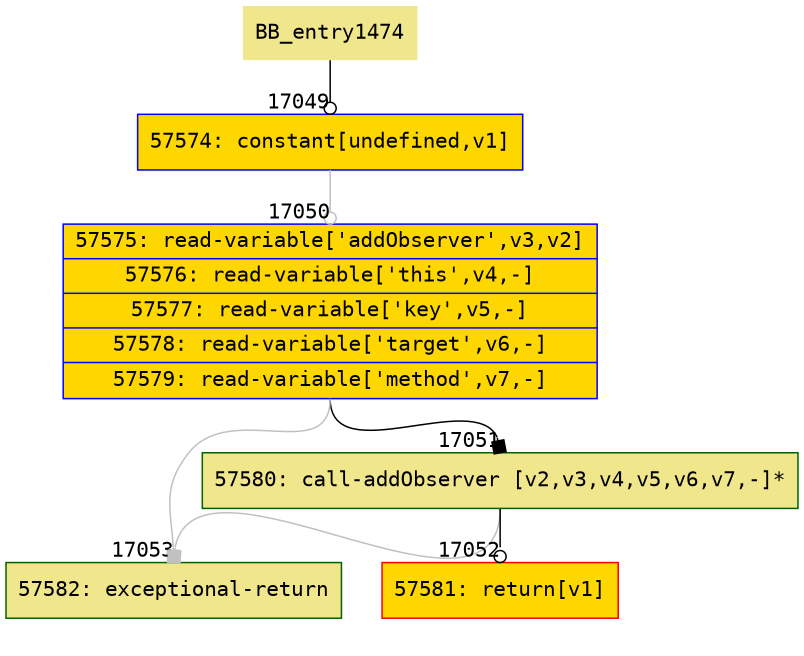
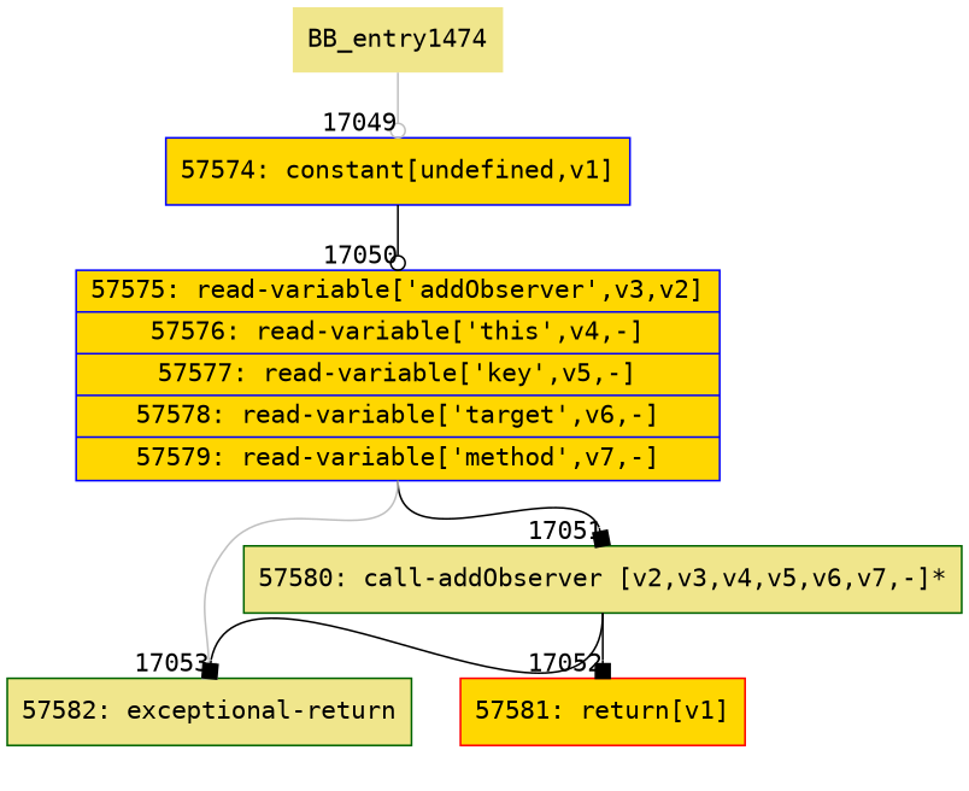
  digraph {
    fontname="DejaVu Sans Mono"
    rankdir=TD
    node [color=blue fillcolor=khaki fontname="DejaVu Sans Mono" shape=record style=filled]
    edge [arrowhead=box fontname="DejaVu Sans Mono" headport=n tailport=s]
    n1 [label=BB_entry1474 shape=none]
    n2 [fillcolor=gold label="{57574: constant[undefined,v1]}"]
    n3 [fillcolor=gold label="{57575: read-variable['addObserver',v3,v2]|57576: read-variable['this',v4,-]|57577: read-variable['key',v5,-]|57578: read-variable['target',v6,-]|57579: read-variable['method',v7,-]}"]
    n4 [color=darkgreen label="{57580: call-addObserver [v2,v3,v4,v5,v6,v7,-]*}"]
    n5 [color=darkgreen label="{57582: exceptional-return}"]
    n6 [color=red fillcolor=gold label="{57581: return[v1]}"]
-   n1 -> n2 [arrowhead=odot headlabel="    17049"]
-   n2 -> n3 [arrowhead=odot headlabel="      17050" color=gray]
+   n1 -> n2 [arrowhead=odot headlabel="    17049" color=gray]
+   n2 -> n3 [arrowhead=odot headlabel="      17050"]
    n3 -> n4 [headlabel="      17051"]
    n3 -> n5 [color=gray headlabel="      17053"]
-   n4 -> n5 [color=gray]
-   n4 -> n6 [arrowhead=odot headlabel="      17052"]
+   n4 -> n5 [color=black]
+   n4 -> n6 [headlabel="      17052"]
  }
